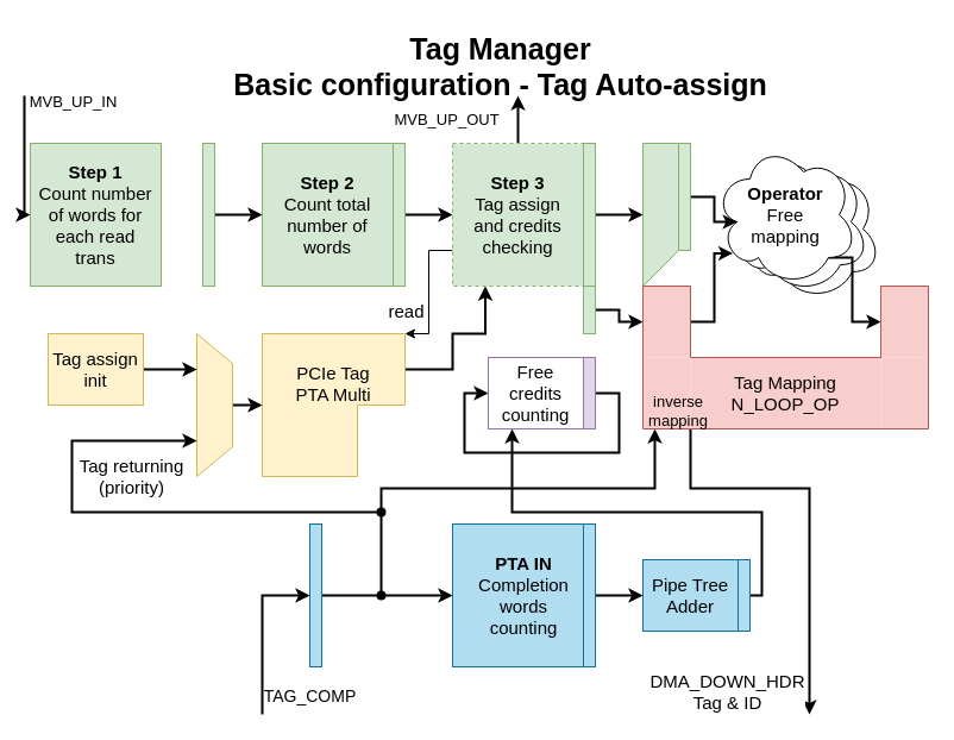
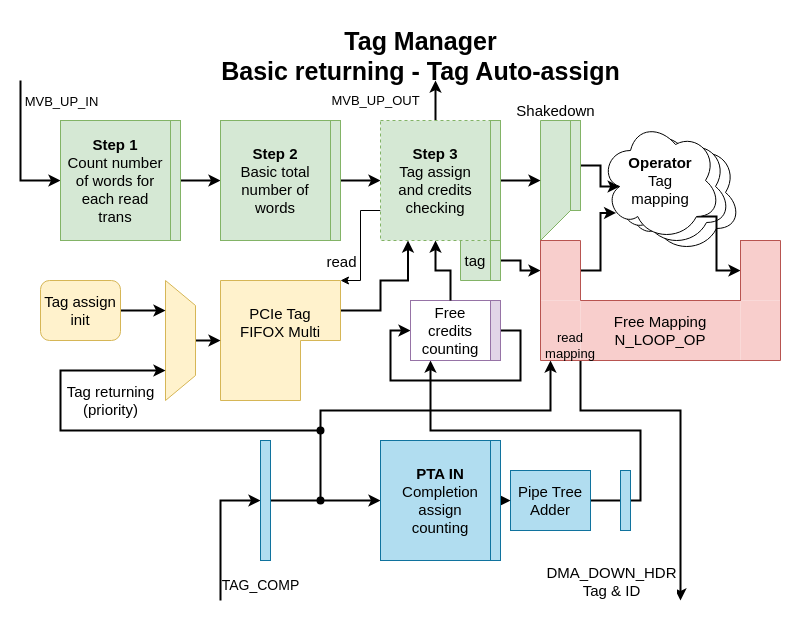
  <mxCell id="0" />
  <mxCell id="1" parent="0" />
  <mxCell id="2" value="" style="ellipse;shape=cloud;whiteSpace=wrap;html=1;fontSize=15;fillColor=#ffffff;" parent="1" vertex="1"><mxGeometry x="620" y="132" width="120" height="120" as="geometry" /></mxCell>
  <mxCell id="3" value="" style="ellipse;shape=cloud;whiteSpace=wrap;html=1;fontSize=15;fillColor=#ffffff;" parent="1" vertex="1"><mxGeometry x="610" y="126" width="120" height="120" as="geometry" /></mxCell>
  <mxCell id="4" style="edgeStyle=orthogonalEdgeStyle;rounded=0;orthogonalLoop=1;jettySize=auto;html=1;entryX=0;entryY=0.5;entryDx=0;entryDy=0;strokeWidth=2;" parent="1" target="50" edge="1"><mxGeometry relative="1" as="geometry"><mxPoint x="20" y="80" as="sourcePoint" /><Array as="points"><mxPoint x="20" y="180" /></Array></mxGeometry></mxCell>
  <mxCell id="5" value="MVB_UP_IN" style="edgeLabel;html=1;align=center;verticalAlign=middle;resizable=0;points=[];fontSize=13;" parent="4" vertex="1" connectable="0"><mxGeometry x="-0.036" y="3" relative="1" as="geometry"><mxPoint x="37" y="-47" as="offset" /></mxGeometry></mxCell>
  <mxCell id="6" style="edgeStyle=orthogonalEdgeStyle;rounded=0;orthogonalLoop=1;jettySize=auto;html=1;exitX=1;exitY=0.5;exitDx=0;exitDy=0;fontSize=15;strokeWidth=2;" parent="1" source="57" edge="1"><mxGeometry relative="1" as="geometry"><mxPoint x="220" y="180" as="targetPoint" /></mxGeometry></mxCell>
  <mxCell id="7" style="edgeStyle=orthogonalEdgeStyle;rounded=0;orthogonalLoop=1;jettySize=auto;html=1;exitX=1;exitY=0.5;exitDx=0;exitDy=0;entryX=0;entryY=0.5;entryDx=0;entryDy=0;fontSize=15;strokeWidth=2;" parent="1" source="51" target="44" edge="1"><mxGeometry relative="1" as="geometry"><Array as="points"><mxPoint x="520" y="330" /><mxPoint x="520" y="380" /><mxPoint x="390" y="380" /><mxPoint x="390" y="330" /></Array></mxGeometry></mxCell>
  <mxCell id="8" style="edgeStyle=orthogonalEdgeStyle;rounded=0;orthogonalLoop=1;jettySize=auto;html=1;exitX=0;exitY=0;exitDx=120;exitDy=30;exitPerimeter=0;entryX=0.25;entryY=1;entryDx=0;entryDy=0;fontSize=15;strokeWidth=2;" parent="1" source="9" target="48" edge="1"><mxGeometry relative="1" as="geometry"><Array as="points"><mxPoint x="380" y="310" /><mxPoint x="380" y="280" /><mxPoint x="408" y="280" /></Array></mxGeometry></mxCell>
- <mxCell id="9" value="PCIe Tag&lt;br&gt;PTA Multi&lt;br&gt;&lt;br&gt;&lt;br&gt;" style="shape=corner;whiteSpace=wrap;html=1;fontSize=15;dx=80;dy=60;fillColor=#fff2cc;strokeColor=#d6b656;" parent="1" vertex="1"><mxGeometry x="220" y="280" width="120" height="120" as="geometry" /></mxCell>
+ <mxCell id="9" value="PCIe Tag&lt;br&gt;FIFOX Multi&lt;br&gt;&lt;br&gt;&lt;br&gt;" style="shape=corner;whiteSpace=wrap;html=1;fontSize=15;dx=80;dy=60;fillColor=#fff2cc;strokeColor=#d6b656;" parent="1" vertex="1"><mxGeometry x="220" y="280" width="120" height="120" as="geometry" /></mxCell>
  <mxCell id="10" style="edgeStyle=orthogonalEdgeStyle;rounded=0;orthogonalLoop=1;jettySize=auto;html=1;exitX=0;exitY=0.75;exitDx=0;exitDy=0;entryX=1;entryY=0;entryDx=0;entryDy=0;entryPerimeter=0;fontSize=15;strokeWidth=1;" parent="1" source="48" target="9" edge="1"><mxGeometry relative="1" as="geometry"><Array as="points"><mxPoint x="360" y="210" /><mxPoint x="360" y="280" /></Array></mxGeometry></mxCell>
  <mxCell id="11" value="&lt;div style=&quot;font-size: 15px;&quot;&gt;read&lt;/div&gt;" style="edgeLabel;html=1;align=center;verticalAlign=middle;resizable=0;points=[];fontSize=15;" parent="10" vertex="1" connectable="0"><mxGeometry x="-0.191" y="3" relative="1" as="geometry"><mxPoint x="-23" y="26" as="offset" /></mxGeometry></mxCell>
  <mxCell id="12" value="MVB_UP_OUT" style="edgeStyle=orthogonalEdgeStyle;rounded=0;orthogonalLoop=1;jettySize=auto;html=1;exitX=0.5;exitY=0;exitDx=0;exitDy=0;fontSize=13;strokeWidth=2;" parent="1" source="48" edge="1"><mxGeometry y="60" relative="1" as="geometry"><mxPoint x="435" y="80" as="targetPoint" /><mxPoint as="offset" /><Array as="points"><mxPoint x="435" y="100" /><mxPoint x="435" y="100" /></Array></mxGeometry></mxCell>
  <mxCell id="13" style="edgeStyle=orthogonalEdgeStyle;rounded=0;orthogonalLoop=1;jettySize=auto;html=1;exitX=1;exitY=0.5;exitDx=0;exitDy=0;entryX=0;entryY=0.5;entryDx=0;entryDy=0;fontSize=15;strokeWidth=2;" parent="1" source="52" target="27" edge="1"><mxGeometry relative="1" as="geometry" /></mxCell>
  <mxCell id="14" value="" style="shape=manualInput;whiteSpace=wrap;html=1;fontSize=15;rotation=-180;fillColor=#d5e8d4;strokeColor=#82b366;" parent="1" vertex="1"><mxGeometry x="540" y="120" width="30" height="120" as="geometry" /></mxCell>
  <mxCell id="15" style="edgeStyle=orthogonalEdgeStyle;rounded=0;orthogonalLoop=1;jettySize=auto;html=1;exitX=1;exitY=0.5;exitDx=0;exitDy=0;entryX=0.16;entryY=0.55;entryDx=0;entryDy=0;entryPerimeter=0;fontSize=15;strokeWidth=2;" parent="1" source="16" target="20" edge="1"><mxGeometry relative="1" as="geometry" /></mxCell>
  <mxCell id="16" value="" style="rounded=0;whiteSpace=wrap;html=1;fillColor=#d5e8d4;strokeColor=#82b366;" parent="1" vertex="1"><mxGeometry x="570" y="120" width="10" height="90" as="geometry" /></mxCell>
+ <mxCell id="17" value="Shakedown" style="text;html=1;align=center;verticalAlign=middle;resizable=0;points=[];autosize=1;strokeColor=none;fontSize=15;" parent="1" vertex="1"><mxGeometry x="510" y="100" width="90" height="20" as="geometry" /></mxCell>
  <mxCell id="18" style="edgeStyle=orthogonalEdgeStyle;rounded=0;orthogonalLoop=1;jettySize=auto;html=1;exitX=1;exitY=0.5;exitDx=0;exitDy=0;entryX=1;entryY=0.5;entryDx=0;entryDy=0;fontSize=15;strokeWidth=2;" parent="1" source="55" target="14" edge="1"><mxGeometry relative="1" as="geometry" /></mxCell>
  <mxCell id="19" style="edgeStyle=orthogonalEdgeStyle;rounded=0;orthogonalLoop=1;jettySize=auto;html=1;exitX=0.8;exitY=0.8;exitDx=0;exitDy=0;exitPerimeter=0;entryX=0;entryY=0.5;entryDx=0;entryDy=0;fontSize=15;strokeWidth=2;" parent="1" source="20" target="28" edge="1"><mxGeometry relative="1" as="geometry"><Array as="points"><mxPoint x="716" y="270" /></Array></mxGeometry></mxCell>
- <mxCell id="20" value="&lt;b&gt;Operator&lt;/b&gt;&lt;br&gt;Free&lt;br&gt;mapping" style="ellipse;shape=cloud;whiteSpace=wrap;html=1;fontSize=15;fillColor=#ffffff;" parent="1" vertex="1"><mxGeometry x="600" y="120" width="120" height="120" as="geometry" /></mxCell>
+ <mxCell id="20" value="&lt;b&gt;Operator&lt;/b&gt;&lt;br&gt;Tag&lt;br&gt;mapping" style="ellipse;shape=cloud;whiteSpace=wrap;html=1;fontSize=15;fillColor=#ffffff;" parent="1" vertex="1"><mxGeometry x="600" y="120" width="120" height="120" as="geometry" /></mxCell>
  <mxCell id="21" style="edgeStyle=orthogonalEdgeStyle;rounded=0;orthogonalLoop=1;jettySize=auto;html=1;exitX=1;exitY=0.5;exitDx=0;exitDy=0;fontSize=15;strokeWidth=2;entryX=0.13;entryY=0.77;entryDx=0;entryDy=0;entryPerimeter=0;" parent="1" source="27" target="20" edge="1"><mxGeometry relative="1" as="geometry"><mxPoint x="630" y="280" as="targetPoint" /><Array as="points"><mxPoint x="600" y="270" /><mxPoint x="600" y="212" /></Array></mxGeometry></mxCell>
+ <mxCell id="22" value="tag" style="shape=partialRectangle;whiteSpace=wrap;html=1;top=0;bottom=1;fontSize=15;fillColor=#d5e8d4;strokeColor=#82b366;" parent="1" vertex="1"><mxGeometry x="460" y="240" width="30" height="40" as="geometry" /></mxCell>
  <mxCell id="23" style="edgeStyle=orthogonalEdgeStyle;rounded=0;orthogonalLoop=1;jettySize=auto;html=1;exitX=0.5;exitY=0;exitDx=0;exitDy=0;entryX=0;entryY=0.5;entryDx=0;entryDy=0;entryPerimeter=0;fontSize=15;strokeWidth=2;" parent="1" source="24" target="9" edge="1"><mxGeometry relative="1" as="geometry" /></mxCell>
  <mxCell id="24" value="" style="shape=trapezoid;perimeter=trapezoidPerimeter;whiteSpace=wrap;html=1;fixedSize=1;fontSize=15;fillColor=#fff2cc;rotation=90;size=25;strokeColor=#d6b656;" parent="1" vertex="1"><mxGeometry x="120" y="325" width="120" height="30" as="geometry" /></mxCell>
  <mxCell id="25" style="edgeStyle=orthogonalEdgeStyle;rounded=0;orthogonalLoop=1;jettySize=auto;html=1;exitX=1;exitY=0.5;exitDx=0;exitDy=0;entryX=0.25;entryY=1;entryDx=0;entryDy=0;fontSize=15;strokeWidth=2;" parent="1" source="26" target="24" edge="1"><mxGeometry relative="1" as="geometry" /></mxCell>
- <mxCell id="26" value="Tag assign init" style="rounded=0;whiteSpace=wrap;html=1;fontSize=15;fillColor=#fff2cc;strokeColor=#d6b656;" parent="1" vertex="1"><mxGeometry x="40" y="280" width="80" height="60" as="geometry" /></mxCell>
+ <mxCell id="26" value="Tag assign init" style="whiteSpace=wrap;html=1;fontSize=15;fillColor=#fff2cc;strokeColor=#d6b656;rounded=1;" parent="1" vertex="1"><mxGeometry x="40" y="280" width="80" height="60" as="geometry" /></mxCell>
  <mxCell id="27" value="" style="shape=partialRectangle;whiteSpace=wrap;html=1;bottom=0;right=1;fontSize=15;fillColor=#f8cecc;strokeColor=#b85450;" parent="1" vertex="1"><mxGeometry x="540" y="240" width="40" height="60" as="geometry" /></mxCell>
  <mxCell id="28" value="" style="shape=partialRectangle;whiteSpace=wrap;html=1;bottom=0;right=1;fontSize=15;fillColor=#f8cecc;strokeColor=#b85450;" parent="1" vertex="1"><mxGeometry x="740" y="240" width="40" height="60" as="geometry" /></mxCell>
  <mxCell id="29" style="edgeStyle=orthogonalEdgeStyle;rounded=0;orthogonalLoop=1;jettySize=auto;html=1;exitX=1;exitY=1;exitDx=0;exitDy=0;fontSize=15;startArrow=none;startFill=0;strokeWidth=2;" parent="1" source="42" edge="1"><mxGeometry relative="1" as="geometry"><mxPoint x="680" y="600" as="targetPoint" /><Array as="points"><mxPoint x="580" y="410" /><mxPoint x="680" y="410" /></Array></mxGeometry></mxCell>
  <mxCell id="30" value="DMA_DOWN_HDR&lt;br&gt; Tag &amp;amp; ID" style="edgeLabel;html=1;align=center;verticalAlign=middle;resizable=0;points=[];fontSize=15;" parent="29" vertex="1" connectable="0"><mxGeometry x="0.894" y="3" relative="1" as="geometry"><mxPoint x="-73" y="-2" as="offset" /></mxGeometry></mxCell>
  <mxCell id="31" value="" style="shape=partialRectangle;whiteSpace=wrap;html=1;bottom=1;right=1;fontSize=15;top=0;left=0;fillColor=#f8cecc;strokeColor=#b85450;" parent="1" vertex="1"><mxGeometry x="740" y="300" width="40" height="60" as="geometry" /></mxCell>
- <mxCell id="32" value="Tag Mapping N_LOOP_OP" style="shape=partialRectangle;whiteSpace=wrap;html=1;bottom=1;right=0;fontSize=15;top=1;left=0;fillColor=#f8cecc;strokeColor=#b85450;" parent="1" vertex="1"><mxGeometry x="580" y="300" width="160" height="60" as="geometry" /></mxCell>
- <mxCell id="33" value="Tag Manager&lt;br&gt;Basic configuration - Tag Auto-assign" style="text;html=1;align=center;verticalAlign=middle;resizable=0;points=[];autosize=1;strokeColor=none;fontSize=25;fontStyle=1" parent="1" vertex="1"><mxGeometry x="190" y="20" width="460" height="70" as="geometry" /></mxCell>
+ <mxCell id="32" value="Free Mapping N_LOOP_OP" style="shape=partialRectangle;whiteSpace=wrap;html=1;bottom=1;right=0;fontSize=15;top=1;left=0;fillColor=#f8cecc;strokeColor=#b85450;" parent="1" vertex="1"><mxGeometry x="580" y="300" width="160" height="60" as="geometry" /></mxCell>
+ <mxCell id="33" value="Tag Manager&lt;br&gt;Basic returning - Tag Auto-assign" style="text;html=1;align=center;verticalAlign=middle;resizable=0;points=[];autosize=1;strokeColor=none;fontSize=25;fontStyle=1" parent="1" vertex="1"><mxGeometry x="190" y="20" width="460" height="70" as="geometry" /></mxCell>
  <mxCell id="34" value="&lt;font style=&quot;font-size: 14px&quot;&gt;TAG_COMP&lt;/font&gt;" style="edgeStyle=orthogonalEdgeStyle;rounded=0;orthogonalLoop=1;jettySize=auto;html=1;exitX=0;exitY=0.5;exitDx=0;exitDy=0;fontSize=25;strokeWidth=2;entryX=0;entryY=0.5;entryDx=0;entryDy=0;" parent="1" target="38" edge="1"><mxGeometry x="-0.714" y="-40" relative="1" as="geometry"><mxPoint x="220" y="600" as="sourcePoint" /><Array as="points"><mxPoint x="220" y="500" /></Array><mxPoint as="offset" /></mxGeometry></mxCell>
  <mxCell id="35" style="edgeStyle=orthogonalEdgeStyle;rounded=0;orthogonalLoop=1;jettySize=auto;html=1;exitX=1;exitY=0.5;exitDx=0;exitDy=0;entryX=0;entryY=0.5;entryDx=0;entryDy=0;fontSize=25;strokeWidth=2;" parent="1" source="38" target="47" edge="1"><mxGeometry relative="1" as="geometry" /></mxCell>
  <mxCell id="36" style="edgeStyle=orthogonalEdgeStyle;rounded=0;orthogonalLoop=1;jettySize=auto;html=1;entryX=0.25;entryY=1;entryDx=0;entryDy=0;fontSize=15;strokeWidth=2;startArrow=oval;startFill=1;" parent="1" target="42" edge="1"><mxGeometry relative="1" as="geometry"><mxPoint x="320" y="500" as="sourcePoint" /><Array as="points"><mxPoint x="320" y="410" /><mxPoint x="550" y="410" /></Array></mxGeometry></mxCell>
  <mxCell id="37" value="Tag returning&lt;br&gt;(priority)" style="edgeStyle=orthogonalEdgeStyle;rounded=0;orthogonalLoop=1;jettySize=auto;html=1;entryX=0.75;entryY=1;entryDx=0;entryDy=0;fontSize=15;strokeWidth=2;startArrow=oval;startFill=1;" parent="1" target="24" edge="1"><mxGeometry x="0.741" y="-30" relative="1" as="geometry"><mxPoint x="320" y="430" as="sourcePoint" /><Array as="points"><mxPoint x="320" y="430" /><mxPoint x="60" y="430" /><mxPoint x="60" y="370" /></Array><mxPoint as="offset" /></mxGeometry></mxCell>
  <mxCell id="38" value="" style="rounded=0;whiteSpace=wrap;html=1;fontSize=25;fillColor=#b1ddf0;strokeColor=#10739e;" parent="1" vertex="1"><mxGeometry x="260" y="440" width="10" height="120" as="geometry" /></mxCell>
  <mxCell id="39" style="edgeStyle=orthogonalEdgeStyle;rounded=0;orthogonalLoop=1;jettySize=auto;html=1;exitX=1;exitY=0.5;exitDx=0;exitDy=0;entryX=0.25;entryY=1;entryDx=0;entryDy=0;fontSize=15;strokeWidth=2;" parent="1" source="40" target="44" edge="1"><mxGeometry relative="1" as="geometry"><Array as="points"><mxPoint x="640" y="500" /><mxPoint x="640" y="430" /><mxPoint x="430" y="430" /></Array></mxGeometry></mxCell>
- <mxCell id="40" value="Pipe Tree Adder" style="rounded=0;whiteSpace=wrap;html=1;fontSize=15;fillColor=#b1ddf0;strokeColor=#10739e;" parent="1" vertex="1"><mxGeometry x="540" y="470" width="80" height="60" as="geometry" /></mxCell>
+ <mxCell id="40" value="Pipe Tree Adder" style="rounded=0;whiteSpace=wrap;html=1;fontSize=15;fillColor=#b1ddf0;strokeColor=#10739e;" parent="1" vertex="1"><mxGeometry x="510" y="470" width="80" height="60" as="geometry" /></mxCell>
  <mxCell id="41" style="edgeStyle=orthogonalEdgeStyle;rounded=0;orthogonalLoop=1;jettySize=auto;html=1;exitX=1;exitY=0.5;exitDx=0;exitDy=0;entryX=0;entryY=0.5;entryDx=0;entryDy=0;fontSize=15;strokeWidth=2;" parent="1" source="54" target="40" edge="1"><mxGeometry relative="1" as="geometry" /></mxCell>
  <mxCell id="42" value="" style="shape=partialRectangle;whiteSpace=wrap;html=1;bottom=1;right=0;fontSize=13;top=0;fillColor=#f8cecc;strokeColor=#b85450;" parent="1" vertex="1"><mxGeometry x="540" y="300" width="40" height="60" as="geometry" /></mxCell>
- <mxCell id="43" value="inverse mapping" style="text;html=1;strokeColor=none;fillColor=none;align=center;verticalAlign=middle;whiteSpace=wrap;rounded=0;fontSize=13;" parent="1" vertex="1"><mxGeometry x="550" y="335" width="40" height="20" as="geometry" /></mxCell>
+ <mxCell id="43" value="read mapping" style="text;html=1;strokeColor=none;fillColor=none;align=center;verticalAlign=middle;whiteSpace=wrap;rounded=0;fontSize=13;" parent="1" vertex="1"><mxGeometry x="550" y="335" width="40" height="20" as="geometry" /></mxCell>
  <mxCell id="44" value="Free credits&lt;br&gt;counting" style="rounded=0;whiteSpace=wrap;html=1;fontSize=15;fillColor=#ffffff;strokeColor=#9673a6;" parent="1" vertex="1"><mxGeometry x="410" y="300" width="80" height="60" as="geometry" /></mxCell>
+ <mxCell id="45" style="edgeStyle=orthogonalEdgeStyle;rounded=0;orthogonalLoop=1;jettySize=auto;html=1;exitX=0.5;exitY=0;exitDx=0;exitDy=0;entryX=0.5;entryY=1;entryDx=0;entryDy=0;fontSize=15;strokeWidth=2;" parent="1" source="44" target="48" edge="1"><mxGeometry x="80" y="160" as="geometry" /></mxCell>
  <mxCell id="46" style="edgeStyle=orthogonalEdgeStyle;rounded=0;orthogonalLoop=1;jettySize=auto;html=1;exitX=1;exitY=0.5;exitDx=0;exitDy=0;fontSize=15;strokeWidth=2;entryX=0;entryY=0.5;entryDx=0;entryDy=0;" parent="1" source="56" target="48" edge="1"><mxGeometry x="80" y="160" as="geometry"><mxPoint x="410" y="550" as="targetPoint" /><mxPoint x="540" y="340" as="sourcePoint" /></mxGeometry></mxCell>
- <mxCell id="47" value="&lt;b&gt;PTA IN&lt;/b&gt;&lt;br&gt;Completion words&lt;br&gt;counting" style="rounded=0;whiteSpace=wrap;html=1;fontSize=15;fillColor=#b1ddf0;strokeColor=#10739e;" parent="1" vertex="1"><mxGeometry x="380" y="440" width="120" height="120" as="geometry" /></mxCell>
+ <mxCell id="47" value="&lt;b&gt;PTA IN&lt;/b&gt;&lt;br&gt;Completion assign&lt;br&gt;counting" style="rounded=0;whiteSpace=wrap;html=1;fontSize=15;fillColor=#b1ddf0;strokeColor=#10739e;" parent="1" vertex="1"><mxGeometry x="380" y="440" width="120" height="120" as="geometry" /></mxCell>
  <mxCell id="48" value="&lt;b&gt;Step 3&lt;/b&gt;&lt;br&gt;Tag assign&lt;br&gt;and credits&lt;br&gt;checking" style="rounded=0;whiteSpace=wrap;html=1;fontSize=15;fillColor=#d5e8d4;strokeColor=#82b366;dashed=1;" parent="1" vertex="1"><mxGeometry x="380" y="120" width="110" height="120" as="geometry" /></mxCell>
- <mxCell id="49" value="&lt;b&gt;Step 2&lt;/b&gt;&lt;br&gt;Count total number of&lt;br&gt;words" style="rounded=0;whiteSpace=wrap;html=1;fontSize=15;fillColor=#d5e8d4;strokeColor=#82b366;" parent="1" vertex="1"><mxGeometry x="220" y="120" width="110" height="120" as="geometry" /></mxCell>
- <mxCell id="50" value="&lt;b&gt;Step 1&lt;/b&gt;&lt;br&gt;Count number&lt;br&gt;of words for&lt;br&gt;each read&lt;br&gt;trans" style="rounded=0;whiteSpace=wrap;html=1;fontSize=15;fillColor=#d5e8d4;strokeColor=#82b366;" parent="1" vertex="1"><mxGeometry x="25" y="120" width="110" height="120" as="geometry" /></mxCell>
+ <mxCell id="49" value="&lt;b&gt;Step 2&lt;/b&gt;&lt;br&gt;Basic total number of&lt;br&gt;words" style="rounded=0;whiteSpace=wrap;html=1;fontSize=15;fillColor=#d5e8d4;strokeColor=#82b366;" parent="1" vertex="1"><mxGeometry x="220" y="120" width="110" height="120" as="geometry" /></mxCell>
+ <mxCell id="50" value="&lt;b&gt;Step 1&lt;/b&gt;&lt;br&gt;Count number&lt;br&gt;of words for&lt;br&gt;each read&lt;br&gt;trans" style="rounded=0;whiteSpace=wrap;html=1;fontSize=15;fillColor=#d5e8d4;strokeColor=#82b366;" parent="1" vertex="1"><mxGeometry x="60" y="120" width="110" height="120" as="geometry" /></mxCell>
  <mxCell id="51" value="" style="rounded=0;whiteSpace=wrap;html=1;fontSize=15;fillColor=#e1d5e7;strokeColor=#9673a6;" parent="1" vertex="1"><mxGeometry x="490" y="300" width="10" height="60" as="geometry" /></mxCell>
  <mxCell id="52" value="" style="rounded=0;whiteSpace=wrap;html=1;fontSize=15;fillColor=#d5e8d4;strokeColor=#82b366;" parent="1" vertex="1"><mxGeometry x="490" y="240" width="10" height="40" as="geometry" /></mxCell>
  <mxCell id="53" value="" style="rounded=0;whiteSpace=wrap;html=1;fontSize=25;fillColor=#b1ddf0;strokeColor=#10739e;" parent="1" vertex="1"><mxGeometry x="620" y="470" width="10" height="60" as="geometry" /></mxCell>
  <mxCell id="54" value="" style="rounded=0;whiteSpace=wrap;html=1;fillColor=#b1ddf0;strokeColor=#10739e;" parent="1" vertex="1"><mxGeometry x="490" y="440" width="10" height="120" as="geometry" /></mxCell>
  <mxCell id="55" value="" style="rounded=0;whiteSpace=wrap;html=1;fillColor=#d5e8d4;strokeColor=#82b366;" parent="1" vertex="1"><mxGeometry x="490" y="120" width="10" height="120" as="geometry" /></mxCell>
  <mxCell id="56" value="" style="rounded=0;whiteSpace=wrap;html=1;fillColor=#d5e8d4;strokeColor=#82b366;" parent="1" vertex="1"><mxGeometry x="330" y="120" width="10" height="120" as="geometry" /></mxCell>
  <mxCell id="57" value="" style="rounded=0;whiteSpace=wrap;html=1;fillColor=#d5e8d4;strokeColor=#82b366;" parent="1" vertex="1"><mxGeometry x="170" y="120" width="10" height="120" as="geometry" /></mxCell>
